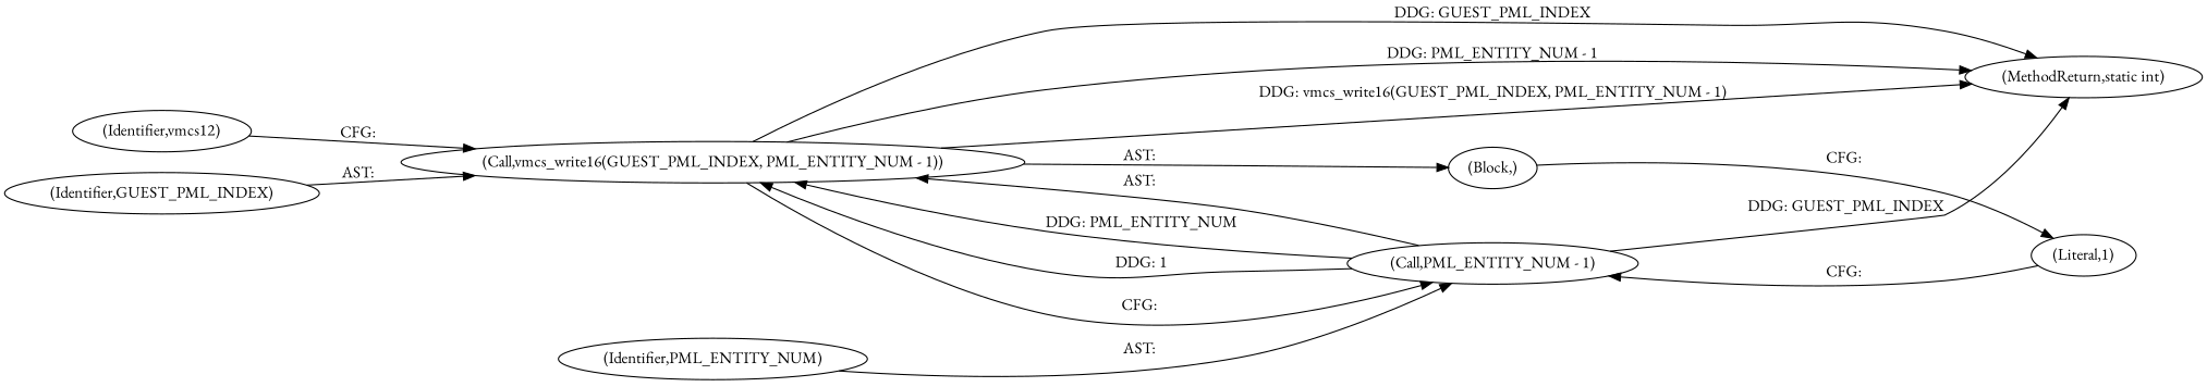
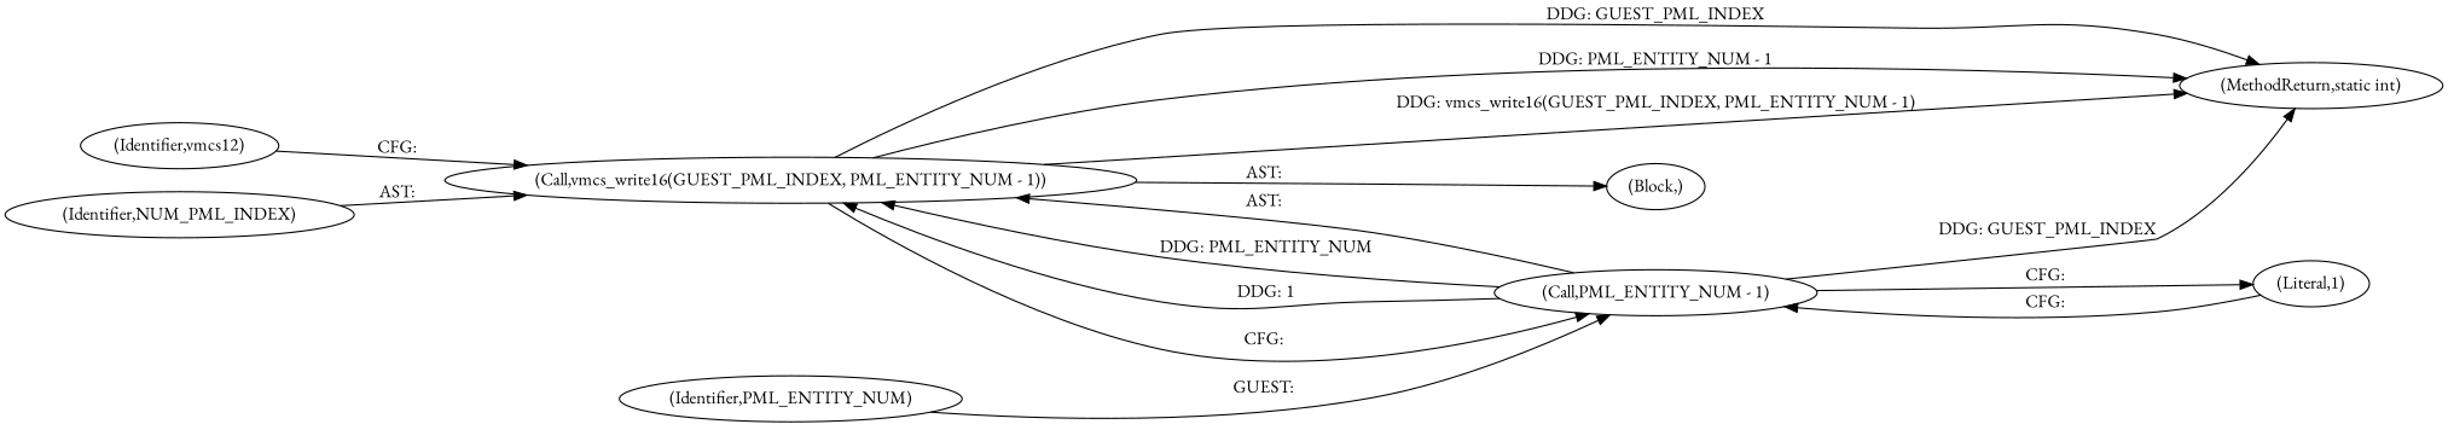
  digraph {
    fontname="EB Garamond"
    rankdir=LR
    node [fontname="EB Garamond"]
    edge [fontname="EB Garamond"]
    n1 [label="(Call,vmcs_write16(GUEST_PML_INDEX, PML_ENTITY_NUM - 1))"]
    n2 [label="(Call,PML_ENTITY_NUM - 1)"]
    n3 [label="(MethodReturn,static int)"]
    n4 [label="(Block,)"]
    n5 [label="(Literal,1)"]
    n6 [label="(Identifier,vmcs12)"]
-   n7 [label="(Identifier,GUEST_PML_INDEX)"]
+   n7 [label="(Identifier,NUM_PML_INDEX)"]
    n8 [label="(Identifier,PML_ENTITY_NUM)"]
    n1 -> n2 [label="CFG: "]
    n1 -> n3 [label="DDG: GUEST_PML_INDEX"]
    n1 -> n3 [label="DDG: PML_ENTITY_NUM - 1"]
    n1 -> n3 [label="DDG: vmcs_write16(GUEST_PML_INDEX, PML_ENTITY_NUM - 1)"]
    n1 -> n4 [label="AST: "]
    n2 -> n1 [label="AST: "]
    n2 -> n1 [label="DDG: PML_ENTITY_NUM"]
    n2 -> n1 [label="DDG: 1"]
    n2 -> n3 [label="DDG: GUEST_PML_INDEX"]
-   n4 -> n5 [label="CFG: "]
+   n2 -> n5 [label="CFG: "]
    n5 -> n2 [label="CFG: "]
    n6 -> n1 [label="CFG: "]
    n7 -> n1 [label="AST: "]
-   n8 -> n2 [label="AST: "]
+   n8 -> n2 [label="GUEST: "]
  }
